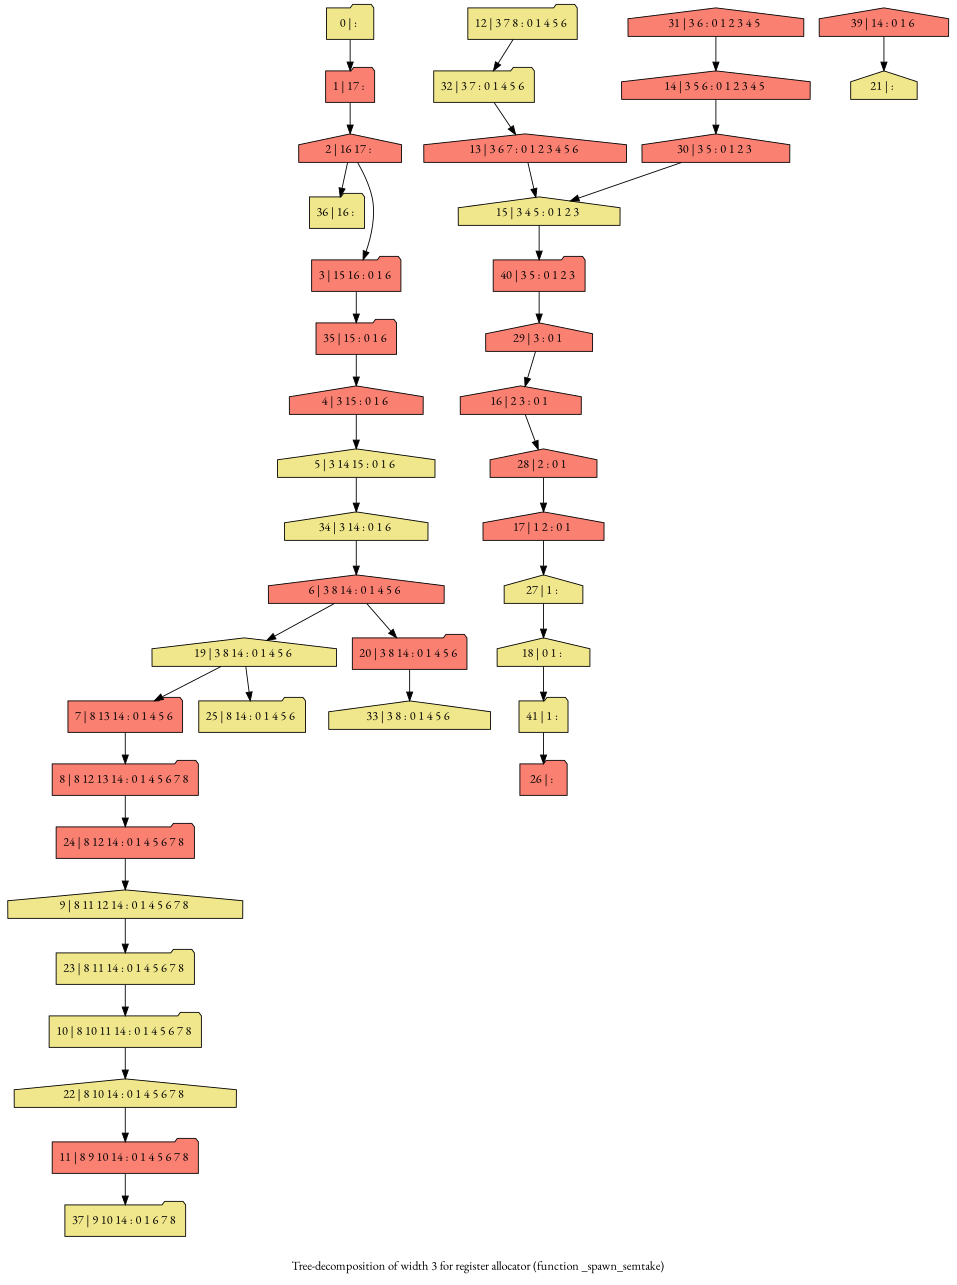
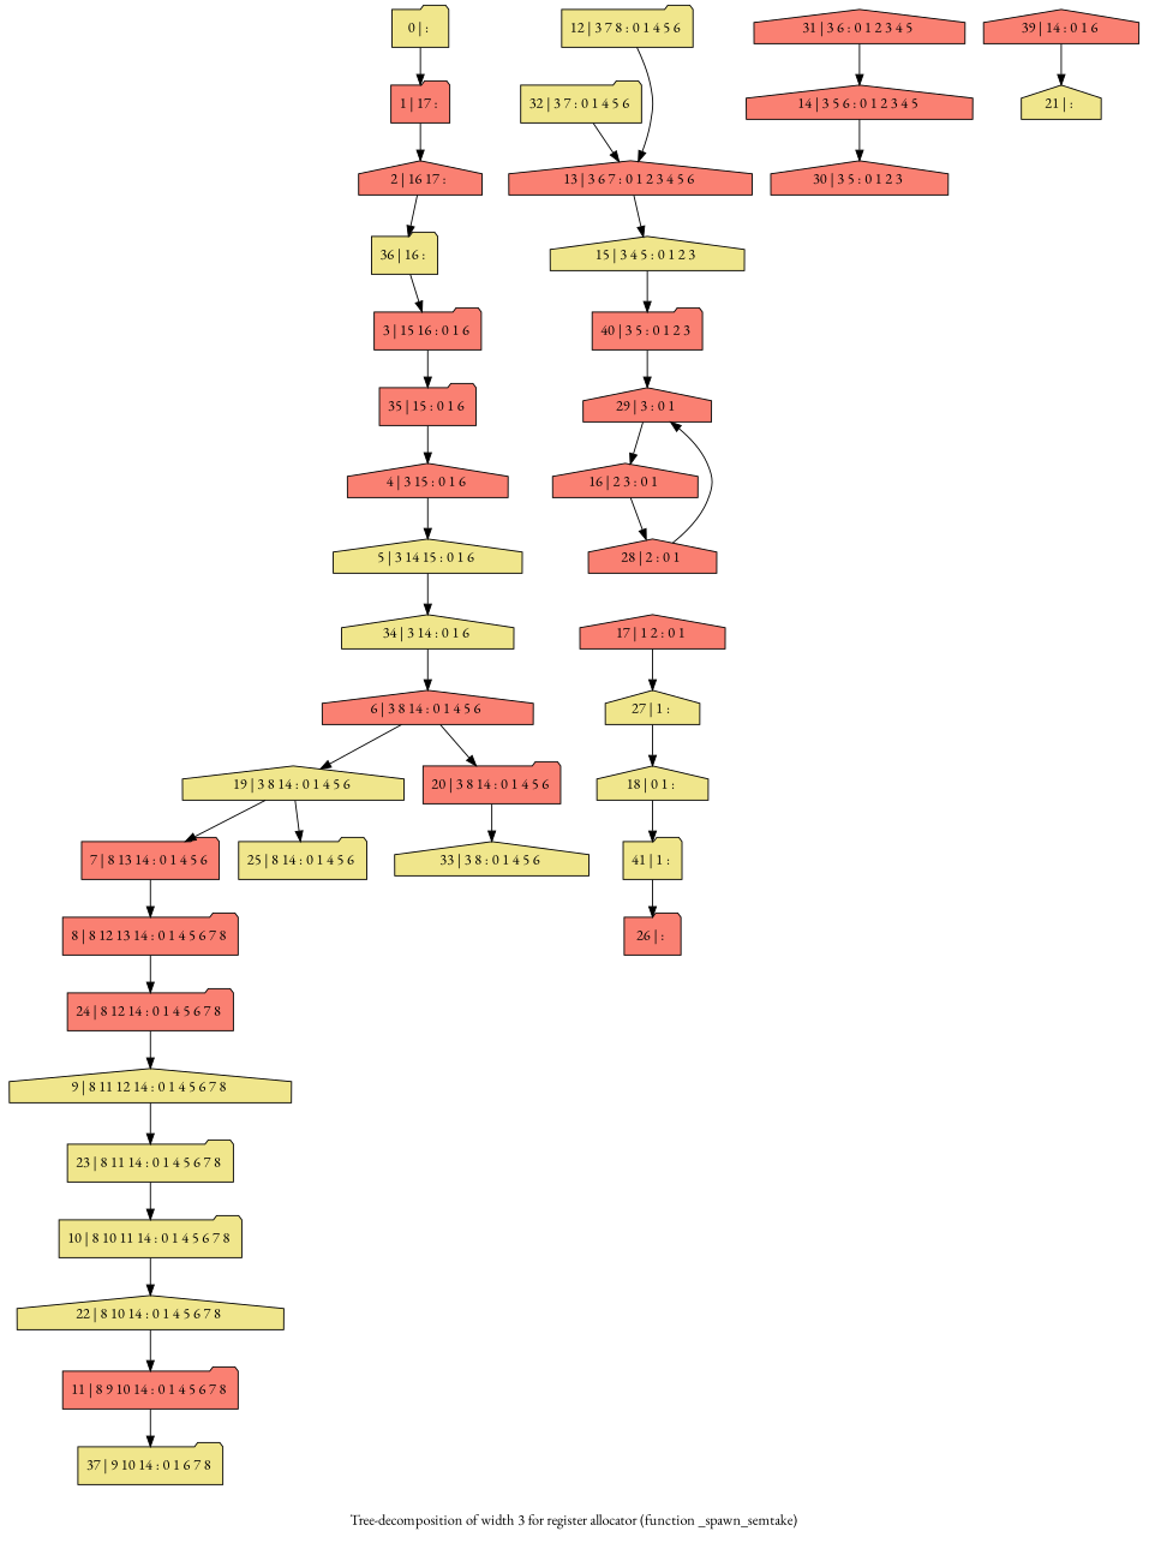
  digraph {
    fontname="EB Garamond"
    label="Tree-decomposition of width 3 for register allocator (function _spawn_semtake)"
    node [fillcolor=salmon fontname="EB Garamond" shape=house style=filled]
    edge [fontname="EB Garamond"]
    n1 [fillcolor=khaki label="0 | : " shape=folder]
    n2 [label="1 | 17 : " shape=folder]
    n3 [label="2 | 16 17 : "]
    n4 [fillcolor=khaki label="36 | 16 : " shape=folder]
    n5 [label="3 | 15 16 : 0 1 6 " shape=folder]
    n6 [label="35 | 15 : 0 1 6 " shape=folder]
    n7 [label="4 | 3 15 : 0 1 6 "]
    n8 [fillcolor=khaki label="5 | 3 14 15 : 0 1 6 "]
    n9 [fillcolor=khaki label="34 | 3 14 : 0 1 6 "]
    n10 [label="6 | 3 8 14 : 0 1 4 5 6 "]
    n11 [fillcolor=khaki label="19 | 3 8 14 : 0 1 4 5 6 "]
    n12 [label="20 | 3 8 14 : 0 1 4 5 6 " shape=folder]
    n13 [label="7 | 8 13 14 : 0 1 4 5 6 " shape=folder]
    n14 [fillcolor=khaki label="25 | 8 14 : 0 1 4 5 6 " shape=folder]
    n15 [fillcolor=khaki label="33 | 3 8 : 0 1 4 5 6 "]
    n16 [label="8 | 8 12 13 14 : 0 1 4 5 6 7 8 " shape=folder]
    n17 [label="24 | 8 12 14 : 0 1 4 5 6 7 8 " shape=folder]
    n18 [fillcolor=khaki label="9 | 8 11 12 14 : 0 1 4 5 6 7 8 "]
    n19 [fillcolor=khaki label="23 | 8 11 14 : 0 1 4 5 6 7 8 " shape=folder]
    n20 [fillcolor=khaki label="10 | 8 10 11 14 : 0 1 4 5 6 7 8 " shape=folder]
    n21 [fillcolor=khaki label="22 | 8 10 14 : 0 1 4 5 6 7 8 "]
    n22 [label="11 | 8 9 10 14 : 0 1 4 5 6 7 8 " shape=folder]
    n23 [fillcolor=khaki label="37 | 9 10 14 : 0 1 6 7 8 " shape=folder]
    n24 [fillcolor=khaki label="12 | 3 7 8 : 0 1 4 5 6 " shape=folder]
    n25 [fillcolor=khaki label="32 | 3 7 : 0 1 4 5 6 " shape=folder]
    n26 [label="13 | 3 6 7 : 0 1 2 3 4 5 6 "]
    n27 [fillcolor=khaki label="15 | 3 4 5 : 0 1 2 3 "]
    n28 [label="31 | 3 6 : 0 1 2 3 4 5 "]
    n29 [label="14 | 3 5 6 : 0 1 2 3 4 5 "]
    n30 [label="30 | 3 5 : 0 1 2 3 "]
    n31 [label="40 | 3 5 : 0 1 2 3 " shape=folder]
    n32 [label="29 | 3 : 0 1 "]
    n33 [label="16 | 2 3 : 0 1 "]
    n34 [label="28 | 2 : 0 1 "]
    n35 [label="17 | 1 2 : 0 1 "]
    n36 [fillcolor=khaki label="27 | 1 : "]
    n37 [fillcolor=khaki label="18 | 0 1 : "]
    n38 [fillcolor=khaki label="41 | 1 : " shape=folder]
    n39 [label="26 | : " shape=folder]
    n40 [fillcolor=khaki label="21 | : "]
    n41 [label="39 | 14 : 0 1 6 "]
    n1 -> n2
    n2 -> n3
    n3 -> n4
-   n3 -> n5
+   n4 -> n5
    n5 -> n6
    n6 -> n7
    n7 -> n8
    n8 -> n9
    n9 -> n10
    n10 -> n11
    n10 -> n12
    n11 -> n13
    n11 -> n14
    n12 -> n15
    n13 -> n16
    n16 -> n17
    n17 -> n18
    n18 -> n19
    n19 -> n20
    n20 -> n21
    n21 -> n22
    n22 -> n23
-   n24 -> n25
+   n24 -> n26
    n25 -> n26
    n26 -> n27
    n27 -> n31
    n28 -> n29
    n29 -> n30
-   n30 -> n27
    n31 -> n32
    n32 -> n33
    n33 -> n34
-   n34 -> n35
+   n34 -> n32
    n35 -> n36
    n36 -> n37
    n37 -> n38
    n38 -> n39
    n41 -> n40
  }
